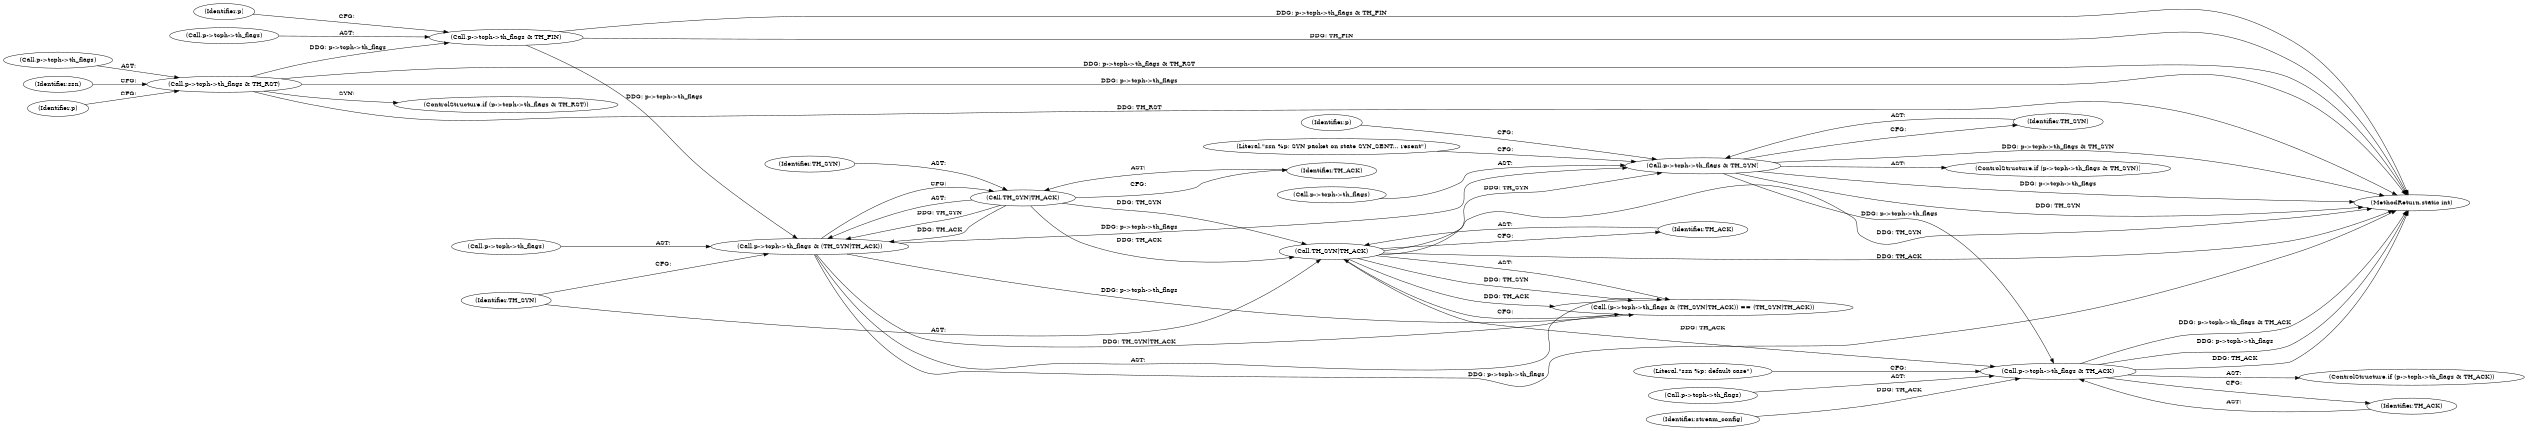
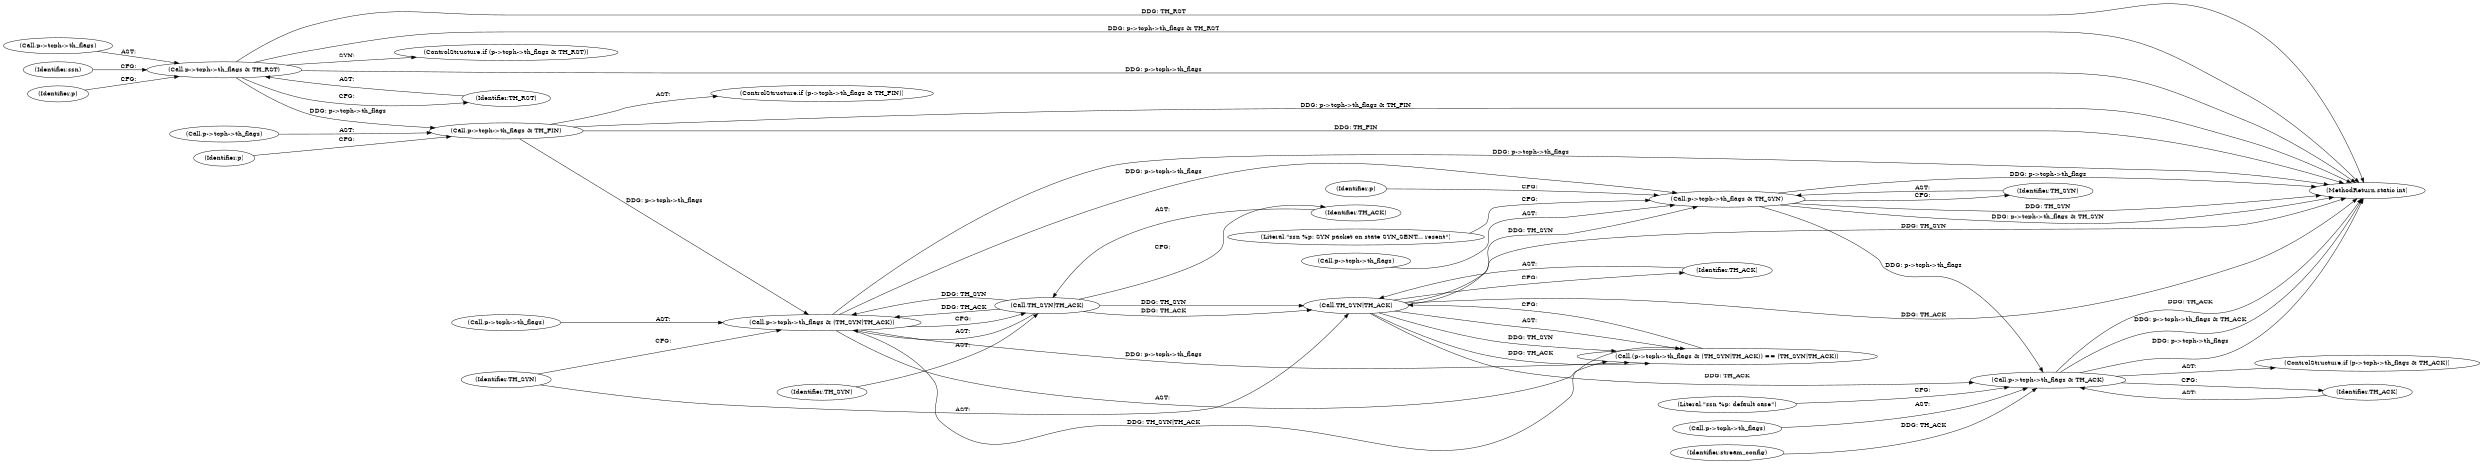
  digraph {
    rankdir=LR
    n1 [label="(Call,p->tcph->th_flags & TH_ACK)"]
    n2 [label="(MethodReturn,static int)"]
    n3 [label="(ControlStructure,if (p->tcph->th_flags & TH_ACK))"]
    n4 [label="(Identifier,TH_ACK)"]
    n5 [label="(Call,p->tcph->th_flags & TH_SYN)"]
-   n6 [label="(ControlStructure,if (p->tcph->th_flags & TH_SYN))"]
    n7 [label="(Identifier,TH_SYN)"]
    n8 [label="(Call,p->tcph->th_flags & (TH_SYN|TH_ACK))"]
    n9 [label="(Call,TH_SYN|TH_ACK)"]
    n10 [label="(Call,(p->tcph->th_flags & (TH_SYN|TH_ACK)) == (TH_SYN|TH_ACK))"]
    n11 [label="(Call,TH_SYN|TH_ACK)"]
    n12 [label="(Identifier,TH_ACK)"]
    n13 [label="(Call,p->tcph->th_flags & TH_FIN)"]
+   n14 [label="(ControlStructure,if (p->tcph->th_flags & TH_FIN))"]
    n15 [label="(Call,p->tcph->th_flags & TH_RST)"]
    n16 [label="(ControlStructure,if (p->tcph->th_flags & TH_RST))"]
+   n17 [label="(Identifier,TH_RST)"]
    n18 [label="(Identifier,TH_ACK)"]
    n19 [label="(Call,p->tcph->th_flags)"]
    n20 [label="(Call,p->tcph->th_flags)"]
    n21 [label="(Identifier,ssn)"]
    n22 [label="(Call,p->tcph->th_flags)"]
    n23 [label="(Identifier,p)"]
    n24 [label="(Identifier,p)"]
    n25 [label="(Literal,\"ssn %p: SYN packet on state SYN_SENT... resent\")"]
    n26 [label="(Call,p->tcph->th_flags)"]
    n27 [label="(Identifier,p)"]
    n28 [label="(Identifier,TH_SYN)"]
    n29 [label="(Identifier,TH_SYN)"]
    n30 [label="(Identifier,stream_config)"]
    n31 [label="(Call,p->tcph->th_flags)"]
    n32 [label="(Literal,\"ssn %p: default case\")"]
    n1 -> n2 [label="DDG: p->tcph->th_flags & TH_ACK"]
    n1 -> n2 [label="DDG: p->tcph->th_flags"]
    n1 -> n2 [label="DDG: TH_ACK"]
    n1 -> n3 [label="AST: "]
    n1 -> n4 [label="CFG: "]
    n4 -> n1 [label="AST: "]
    n5 -> n1 [label="DDG: p->tcph->th_flags"]
    n5 -> n2 [label="DDG: TH_SYN"]
    n5 -> n2 [label="DDG: p->tcph->th_flags & TH_SYN"]
    n5 -> n2 [label="DDG: p->tcph->th_flags"]
-   n5 -> n6 [label="AST: "]
    n5 -> n7 [label="CFG: "]
    n7 -> n5 [label="AST: "]
    n8 -> n2 [label="DDG: p->tcph->th_flags"]
    n8 -> n5 [label="DDG: p->tcph->th_flags"]
    n8 -> n9 [label="CFG: "]
    n8 -> n10 [label="AST: "]
    n8 -> n10 [label="DDG: p->tcph->th_flags"]
    n8 -> n10 [label="DDG: TH_SYN|TH_ACK"]
    n9 -> n8 [label="AST: "]
    n9 -> n8 [label="DDG: TH_SYN"]
    n9 -> n8 [label="DDG: TH_ACK"]
    n9 -> n11 [label="DDG: TH_SYN"]
    n9 -> n11 [label="DDG: TH_ACK"]
    n9 -> n12 [label="CFG: "]
    n10 -> n11 [label="CFG: "]
    n11 -> n1 [label="DDG: TH_ACK"]
    n11 -> n2 [label="DDG: TH_ACK"]
    n11 -> n2 [label="DDG: TH_SYN"]
    n11 -> n5 [label="DDG: TH_SYN"]
    n11 -> n10 [label="AST: "]
    n11 -> n10 [label="DDG: TH_SYN"]
    n11 -> n10 [label="DDG: TH_ACK"]
    n11 -> n18 [label="CFG: "]
    n12 -> n9 [label="AST: "]
    n13 -> n2 [label="DDG: TH_FIN"]
    n13 -> n2 [label="DDG: p->tcph->th_flags & TH_FIN"]
    n13 -> n8 [label="DDG: p->tcph->th_flags"]
+   n13 -> n14 [label="AST: "]
    n15 -> n2 [label="DDG: p->tcph->th_flags"]
    n15 -> n2 [label="DDG: TH_RST"]
    n15 -> n2 [label="DDG: p->tcph->th_flags & TH_RST"]
    n15 -> n13 [label="DDG: p->tcph->th_flags"]
    n15 -> n16 [label="SYN: "]
+   n15 -> n17 [label="CFG: "]
+   n17 -> n15 [label="AST: "]
    n18 -> n11 [label="AST: "]
    n19 -> n15 [label="AST: "]
    n20 -> n13 [label="AST: "]
    n21 -> n15 [label="CFG: "]
    n22 -> n8 [label="AST: "]
    n23 -> n15 [label="CFG: "]
    n24 -> n5 [label="CFG: "]
    n25 -> n5 [label="CFG: "]
    n26 -> n1 [label="AST: "]
    n27 -> n13 [label="CFG: "]
    n28 -> n8 [label="CFG: "]
    n28 -> n11 [label="AST: "]
    n29 -> n9 [label="AST: "]
    n30 -> n1 [label="DDG: TH_ACK"]
    n31 -> n5 [label="AST: "]
    n32 -> n1 [label="CFG: "]
  }
